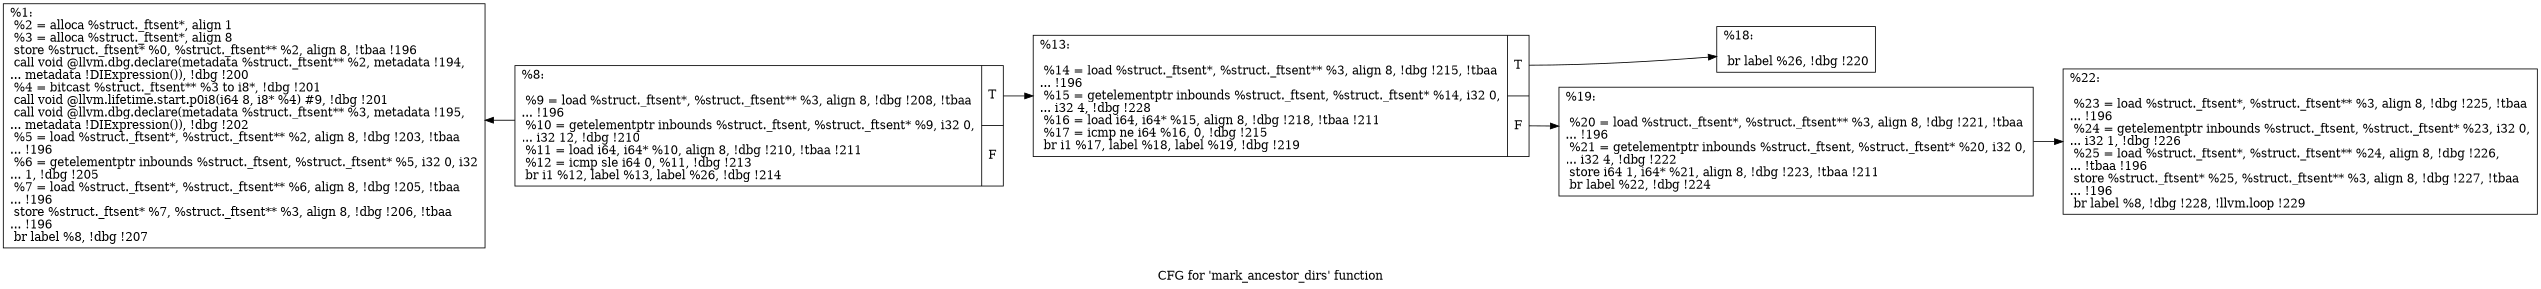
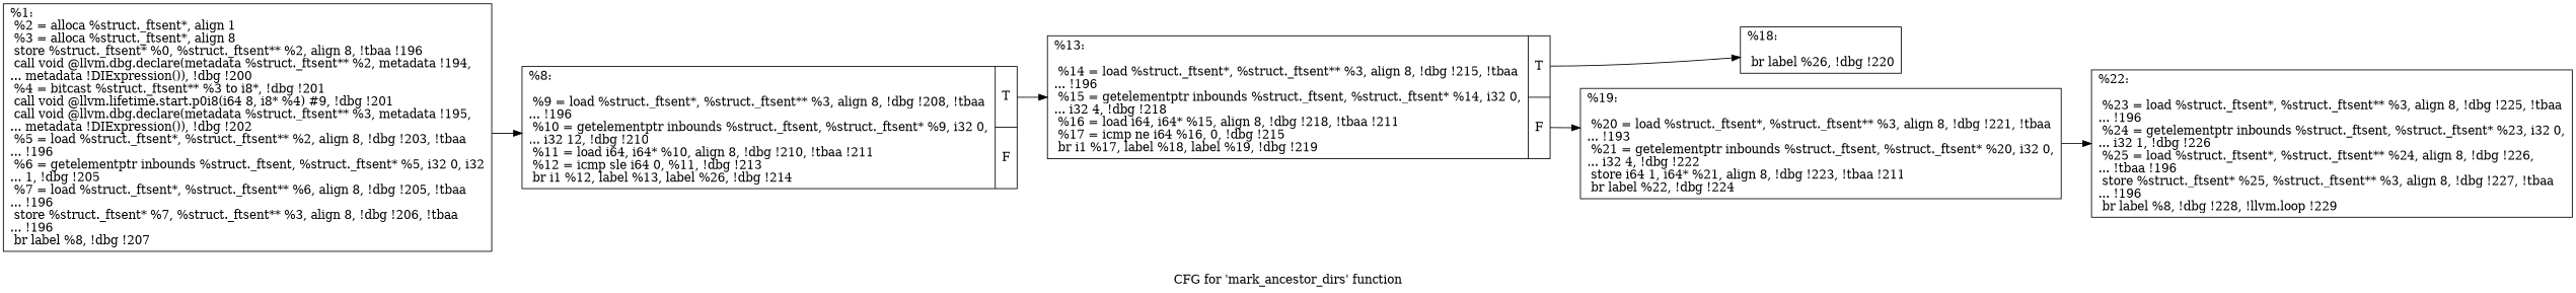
  digraph {
    label="CFG for 'mark_ancestor_dirs' function"
    rankdir=LR
    node [shape=record]
    n1 [label="{%1:\l  %2 = alloca %struct._ftsent*, align 1\l  %3 = alloca %struct._ftsent*, align 8\l  store %struct._ftsent* %0, %struct._ftsent** %2, align 8, !tbaa !196\l  call void @llvm.dbg.declare(metadata %struct._ftsent** %2, metadata !194,\l... metadata !DIExpression()), !dbg !200\l  %4 = bitcast %struct._ftsent** %3 to i8*, !dbg !201\l  call void @llvm.lifetime.start.p0i8(i64 8, i8* %4) #9, !dbg !201\l  call void @llvm.dbg.declare(metadata %struct._ftsent** %3, metadata !195,\l... metadata !DIExpression()), !dbg !202\l  %5 = load %struct._ftsent*, %struct._ftsent** %2, align 8, !dbg !203, !tbaa\l... !196\l  %6 = getelementptr inbounds %struct._ftsent, %struct._ftsent* %5, i32 0, i32\l... 1, !dbg !205\l  %7 = load %struct._ftsent*, %struct._ftsent** %6, align 8, !dbg !205, !tbaa\l... !196\l  store %struct._ftsent* %7, %struct._ftsent** %3, align 8, !dbg !206, !tbaa\l... !196\l  br label %8, !dbg !207\l}"]
    n2 [label="{%8:\l\l  %9 = load %struct._ftsent*, %struct._ftsent** %3, align 8, !dbg !208, !tbaa\l... !196\l  %10 = getelementptr inbounds %struct._ftsent, %struct._ftsent* %9, i32 0,\l... i32 12, !dbg !210\l  %11 = load i64, i64* %10, align 8, !dbg !210, !tbaa !211\l  %12 = icmp sle i64 0, %11, !dbg !213\l  br i1 %12, label %13, label %26, !dbg !214\l|{<s0>T|<s1>F}}"]
-   n3 [label="{%13:\l\l  %14 = load %struct._ftsent*, %struct._ftsent** %3, align 8, !dbg !215, !tbaa\l... !196\l  %15 = getelementptr inbounds %struct._ftsent, %struct._ftsent* %14, i32 0,\l... i32 4, !dbg !228\l  %16 = load i64, i64* %15, align 8, !dbg !218, !tbaa !211\l  %17 = icmp ne i64 %16, 0, !dbg !215\l  br i1 %17, label %18, label %19, !dbg !219\l|{<s0>T|<s1>F}}"]
+   n3 [label="{%13:\l\l  %14 = load %struct._ftsent*, %struct._ftsent** %3, align 8, !dbg !215, !tbaa\l... !196\l  %15 = getelementptr inbounds %struct._ftsent, %struct._ftsent* %14, i32 0,\l... i32 4, !dbg !218\l  %16 = load i64, i64* %15, align 8, !dbg !218, !tbaa !211\l  %17 = icmp ne i64 %16, 0, !dbg !215\l  br i1 %17, label %18, label %19, !dbg !219\l|{<s0>T|<s1>F}}"]
    n4 [label="{%18:\l\l  br label %26, !dbg !220\l}"]
-   n5 [label="{%19:\l\l  %20 = load %struct._ftsent*, %struct._ftsent** %3, align 8, !dbg !221, !tbaa\l... !196\l  %21 = getelementptr inbounds %struct._ftsent, %struct._ftsent* %20, i32 0,\l... i32 4, !dbg !222\l  store i64 1, i64* %21, align 8, !dbg !223, !tbaa !211\l  br label %22, !dbg !224\l}"]
+   n5 [label="{%19:\l\l  %20 = load %struct._ftsent*, %struct._ftsent** %3, align 8, !dbg !221, !tbaa\l... !193\l  %21 = getelementptr inbounds %struct._ftsent, %struct._ftsent* %20, i32 0,\l... i32 4, !dbg !222\l  store i64 1, i64* %21, align 8, !dbg !223, !tbaa !211\l  br label %22, !dbg !224\l}"]
    n6 [label="{%22:\l\l  %23 = load %struct._ftsent*, %struct._ftsent** %3, align 8, !dbg !225, !tbaa\l... !196\l  %24 = getelementptr inbounds %struct._ftsent, %struct._ftsent* %23, i32 0,\l... i32 1, !dbg !226\l  %25 = load %struct._ftsent*, %struct._ftsent** %24, align 8, !dbg !226,\l... !tbaa !196\l  store %struct._ftsent* %25, %struct._ftsent** %3, align 8, !dbg !227, !tbaa\l... !196\l  br label %8, !dbg !228, !llvm.loop !229\l}"]
-   n2 -> n1
+   n1 -> n2
    n2 -> n3 [tailport=s0]
    n3 -> n4 [tailport=s0]
    n3 -> n5 [tailport=s1]
    n5 -> n6
  }
